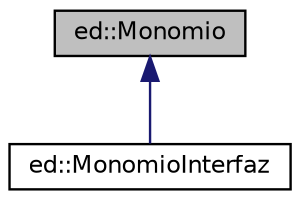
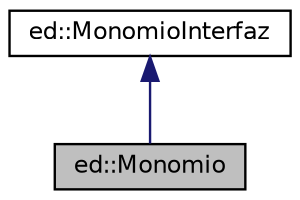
  digraph {
    node [color=black fontname=Helvetica fontsize=10 shape=record style=filled]
    n1 [fillcolor=grey75 fontcolor=black height=0.2 label="ed::Monomio" width=0.4]
    n2 [fillcolor=white height=0.2 label="ed::MonomioInterfaz" width=0.4]
-   n1 -> n2 [color=midnightblue dir=back fontname=Helvetica fontsize=10 labelfontname=Helvetica labelfontsize=10 style=solid]
+   n2 -> n1 [color=midnightblue dir=back fontname=Helvetica fontsize=10 labelfontname=Helvetica labelfontsize=10 style=solid]
  }
